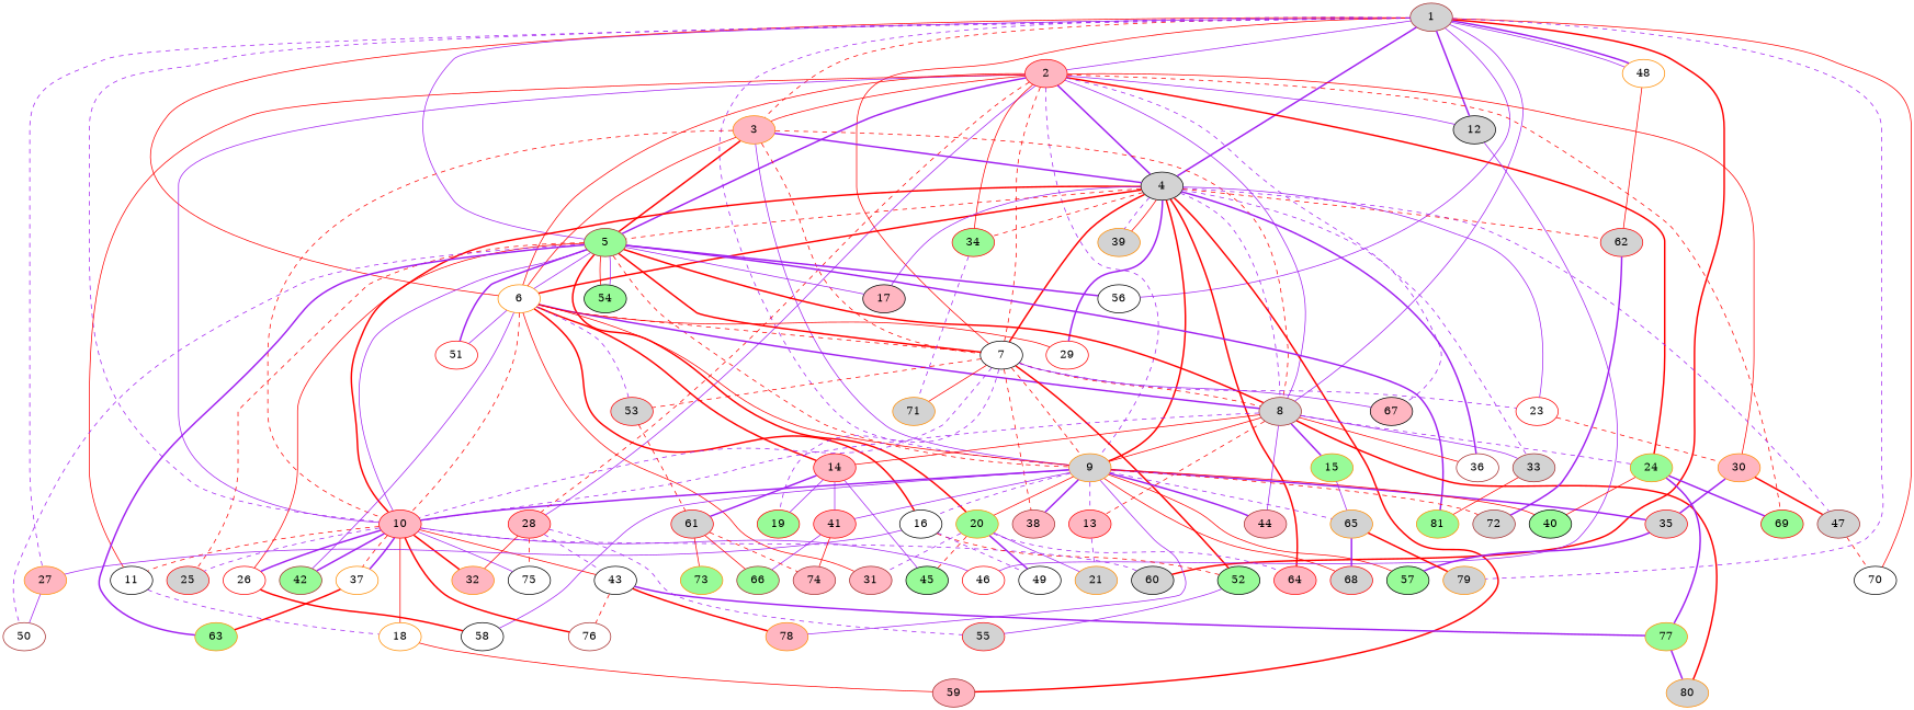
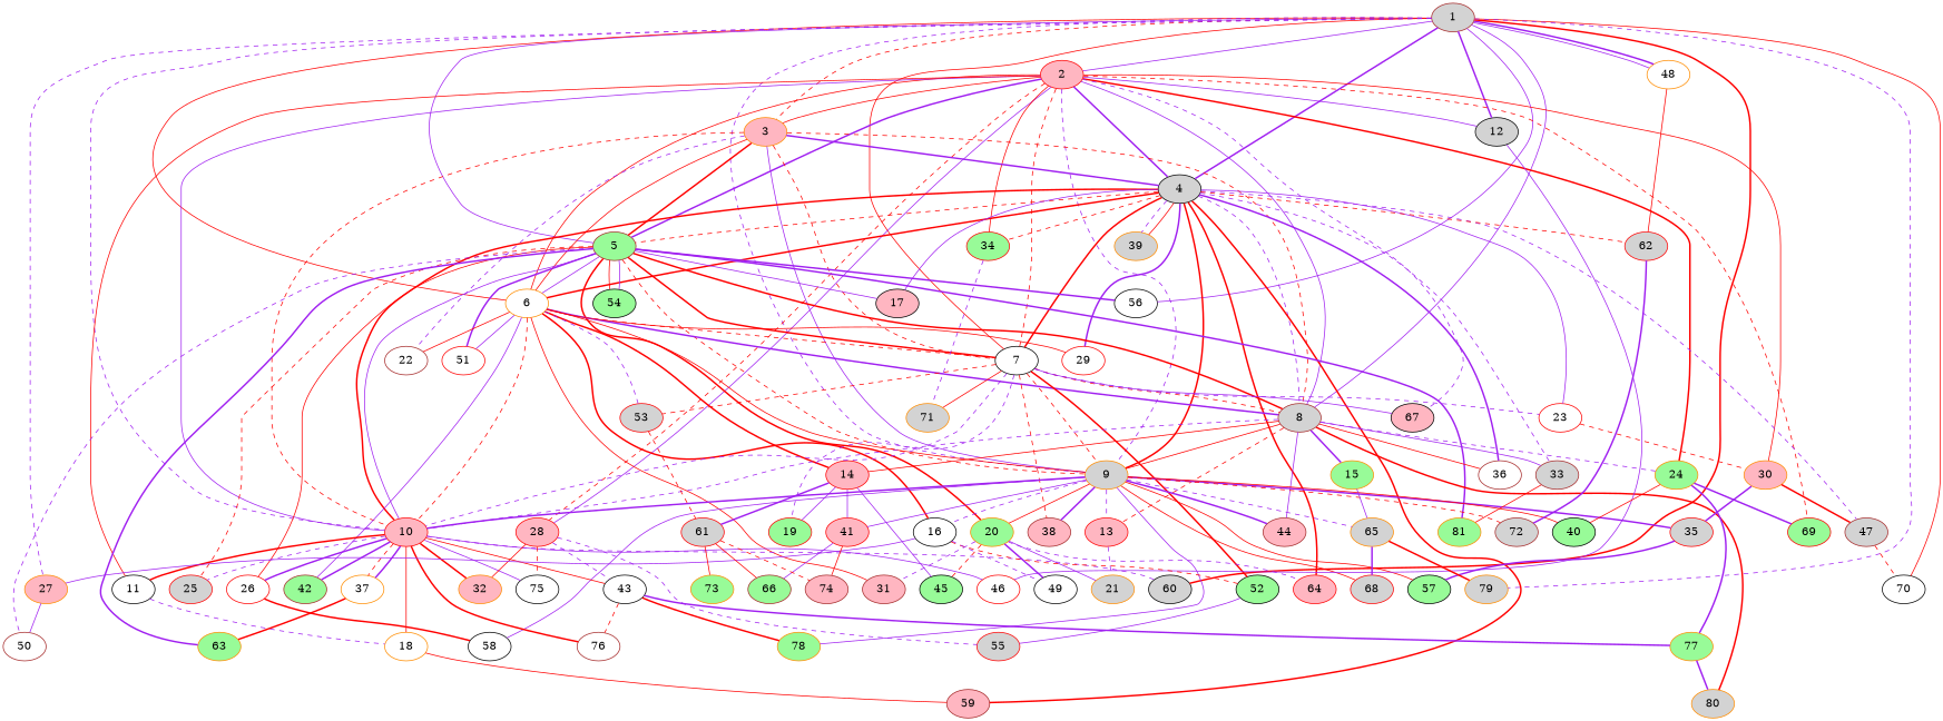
  graph {
    node [color=darkorange fillcolor=lightgrey style=filled]
    edge [color=purple style=solid]
    1 [color=brown]
    2 [color=red fillcolor=lightpink]
    3 [fillcolor=lightpink]
    4 [color=black]
    5 [color=brown fillcolor=palegreen]
    6 [fillcolor=white]
    7 [color=black fillcolor=white]
    8 [color=brown]
    9
    10 [color=red fillcolor=lightpink]
    12 [color=black]
    27 [fillcolor=lightpink]
    48 [fillcolor=white]
    56 [color=black fillcolor=white]
    60 [color=black]
    70 [color=black fillcolor=white]
    79
    11 [color=black fillcolor=white]
    24 [fillcolor=palegreen]
    28 [color=red fillcolor=lightpink]
    30 [fillcolor=lightpink]
    34 [color=red fillcolor=palegreen]
    67 [color=black fillcolor=lightpink]
    69 [color=red fillcolor=palegreen]
+   22 [color=brown fillcolor=white]
    17 [color=black fillcolor=lightpink]
    23 [color=red fillcolor=white]
    29 [color=red fillcolor=white]
    33 [color=brown]
    36 [color=brown fillcolor=white]
    39
    47 [color=brown]
    59 [color=brown fillcolor=lightpink]
    62 [color=red]
    64 [color=red fillcolor=lightpink]
    20 [fillcolor=palegreen]
    25 [color=red]
    26 [color=red fillcolor=white]
    50 [color=brown fillcolor=white]
    51 [color=red fillcolor=white]
    54 [color=black fillcolor=palegreen]
    63 [fillcolor=palegreen]
    81 [fillcolor=palegreen]
    14 [color=red fillcolor=lightpink]
    16 [color=black fillcolor=white]
    31 [color=brown fillcolor=lightpink]
    42 [color=brown fillcolor=palegreen]
    53 [color=red]
    19 [color=red fillcolor=palegreen]
    38 [color=brown fillcolor=lightpink]
    52 [color=black fillcolor=palegreen]
    71
    13 [color=red fillcolor=lightpink]
    15 [fillcolor=palegreen]
    44 [color=brown fillcolor=lightpink]
    80
    35 [color=red]
    40 [color=black fillcolor=palegreen]
    41 [color=red fillcolor=lightpink]
    57 [color=black fillcolor=palegreen]
    58 [color=black fillcolor=white]
    65
    68 [color=red]
    72 [color=brown]
-   78 [fillcolor=lightpink]
+   78 [fillcolor=palegreen]
    18 [fillcolor=white]
    32 [fillcolor=lightpink]
    37 [fillcolor=white]
    43 [color=black fillcolor=white]
    46 [color=red fillcolor=white]
    75 [color=black fillcolor=white]
    76 [color=brown fillcolor=white]
    77 [fillcolor=palegreen]
    55 [color=red]
    21
    45 [color=black fillcolor=palegreen]
    49 [color=black fillcolor=white]
    61 [color=red]
    66 [color=brown fillcolor=palegreen]
    74 [color=brown fillcolor=lightpink]
    73 [fillcolor=palegreen]
    1 -- 2
    1 -- 3 [color=red style=dashed]
    1 -- 4 [style=bold]
    1 -- 5
    1 -- 6 [color=red]
    1 -- 7 [color=red]
    1 -- 8
    1 -- 9 [style=dashed]
    1 -- 10 [style=dashed]
    1 -- 12 [style=bold]
    1 -- 27 [style=dashed]
    1 -- 48
    1 -- 48 [style=bold]
    1 -- 56
    1 -- 60 [color=red style=bold]
    1 -- 70 [color=red]
    1 -- 79 [style=dashed]
    2 -- 3 [color=red]
    2 -- 4 [style=bold]
    2 -- 5 [style=bold]
    2 -- 6 [color=red]
    2 -- 7 [color=red style=dashed]
    2 -- 8
    2 -- 9 [style=dashed]
    2 -- 10
    2 -- 12
    2 -- 11 [color=red]
    2 -- 24 [color=red style=bold]
    2 -- 28 [color=red style=dashed]
    2 -- 28
    2 -- 30 [color=red]
    2 -- 34 [color=red]
    2 -- 67 [style=dashed]
    2 -- 69 [color=red style=dashed]
    3 -- 4 [style=bold]
    3 -- 5 [color=red style=bold]
    3 -- 6 [color=red]
    3 -- 7 [color=red style=dashed]
    3 -- 8 [color=red style=dashed]
    3 -- 9
    3 -- 10 [color=red style=dashed]
+   3 -- 22 [style=dashed]
    4 -- 5 [color=red style=dashed]
    4 -- 6 [color=red style=bold]
    4 -- 7 [color=red style=bold]
    4 -- 8 [style=dashed]
    4 -- 9 [color=red style=bold]
    4 -- 10 [color=red style=bold]
    4 -- 34 [color=red style=dashed]
    4 -- 17
    4 -- 23
    4 -- 29 [style=bold]
    4 -- 33 [style=dashed]
    4 -- 36 [style=bold]
    4 -- 39 [style=dashed]
    4 -- 39 [color=red]
    4 -- 47 [style=dashed]
    4 -- 59 [color=red style=bold]
    4 -- 62 [color=red style=dashed]
    4 -- 64 [color=red style=bold]
    5 -- 6
    5 -- 7 [color=red style=bold]
    5 -- 8 [color=red style=bold]
    5 -- 9 [color=red style=dashed]
    5 -- 10
    5 -- 56 [style=bold]
    5 -- 17
    5 -- 20 [color=red style=bold]
    5 -- 25 [color=red style=dashed]
    5 -- 26 [color=red]
    5 -- 50 [style=dashed]
    5 -- 51 [style=bold]
    5 -- 54 [color=red]
    5 -- 54
    5 -- 63 [style=bold]
    5 -- 81 [style=bold]
    6 -- 7 [color=red style=dashed]
    6 -- 8 [style=bold]
    6 -- 9 [color=red]
    6 -- 10 [color=red style=dashed]
+   6 -- 22 [color=red]
    6 -- 29 [color=red]
    6 -- 51
    6 -- 14 [color=red style=bold]
    6 -- 16 [color=red style=bold]
    6 -- 31 [color=red]
    6 -- 42
    6 -- 53 [style=dashed]
    7 -- 8 [color=red style=dashed]
    7 -- 9 [color=red style=dashed]
    7 -- 10 [style=dashed]
    7 -- 67
    7 -- 23 [style=dashed]
    7 -- 53 [color=red style=dashed]
    7 -- 19 [style=dashed]
    7 -- 38 [color=red style=dashed]
    7 -- 52 [color=red style=bold]
    7 -- 71 [color=red]
    8 -- 9 [color=red]
    8 -- 10 [style=dashed]
    8 -- 24 [style=dashed]
    8 -- 33
    8 -- 36 [color=red]
    8 -- 14 [color=red]
    8 -- 13 [color=red style=dashed]
    8 -- 15 [style=bold]
    8 -- 44
    8 -- 80 [color=red style=bold]
    9 -- 10 [style=bold]
    9 -- 20 [color=red]
    9 -- 16 [style=dashed]
    9 -- 38 [style=bold]
    9 -- 13 [style=dashed]
    9 -- 44 [style=bold]
    9 -- 35 [style=bold]
    9 -- 40 [color=red]
    9 -- 41
    9 -- 57 [color=red]
    9 -- 58
    9 -- 65 [style=dashed]
    9 -- 68 [color=red]
    9 -- 72 [color=red style=dashed]
    9 -- 78
    10 -- 60 [style=dashed]
-   10 -- 11 [color=red style=dashed]
+   10 -- 11 [color=red style=bold]
    10 -- 25 [style=dashed]
    10 -- 26 [style=bold]
    10 -- 42 [style=bold]
    10 -- 18 [color=red]
    10 -- 32 [color=red style=bold]
    10 -- 37 [color=red style=dashed]
    10 -- 37 [style=bold]
    10 -- 43 [color=red]
    10 -- 46
    10 -- 75
    10 -- 76 [color=red style=bold]
    12 -- 46
    27 -- 50
    48 -- 62 [color=red]
    11 -- 18 [style=dashed]
    24 -- 69 [style=bold]
    24 -- 40 [color=red]
    24 -- 77 [style=bold]
    28 -- 32 [color=red]
    28 -- 43 [style=dashed]
    28 -- 75 [color=red style=dashed]
    28 -- 55 [style=dashed]
    30 -- 47 [color=red style=bold]
    30 -- 35 [style=bold]
    34 -- 71 [style=dashed]
    23 -- 30 [color=red style=dashed]
    33 -- 81 [color=red]
    47 -- 70 [color=red style=dashed]
    62 -- 72 [style=bold]
    20 -- 64 [style=dashed]
    20 -- 31 [style=dashed]
    20 -- 21
    20 -- 45 [color=red style=dashed]
    20 -- 49 [style=bold]
    26 -- 58 [color=red style=bold]
    14 -- 19
    14 -- 41
    14 -- 45
    14 -- 61 [style=bold]
    16 -- 27
    16 -- 52 [color=red style=dashed]
    16 -- 49 [style=dashed]
    53 -- 61 [color=red style=dashed]
    52 -- 55
    13 -- 21 [style=dashed]
    15 -- 65
    35 -- 57 [style=bold]
    41 -- 66
    41 -- 74 [color=red]
    65 -- 79 [color=red style=bold]
    65 -- 68 [style=bold]
    18 -- 59 [color=red]
    37 -- 63 [color=red style=bold]
    43 -- 78 [color=red style=bold]
    43 -- 76 [color=red style=dashed]
    43 -- 77 [style=bold]
    77 -- 80 [style=bold]
    61 -- 66 [color=red]
    61 -- 74 [color=red style=dashed]
    61 -- 73 [color=red]
  }
